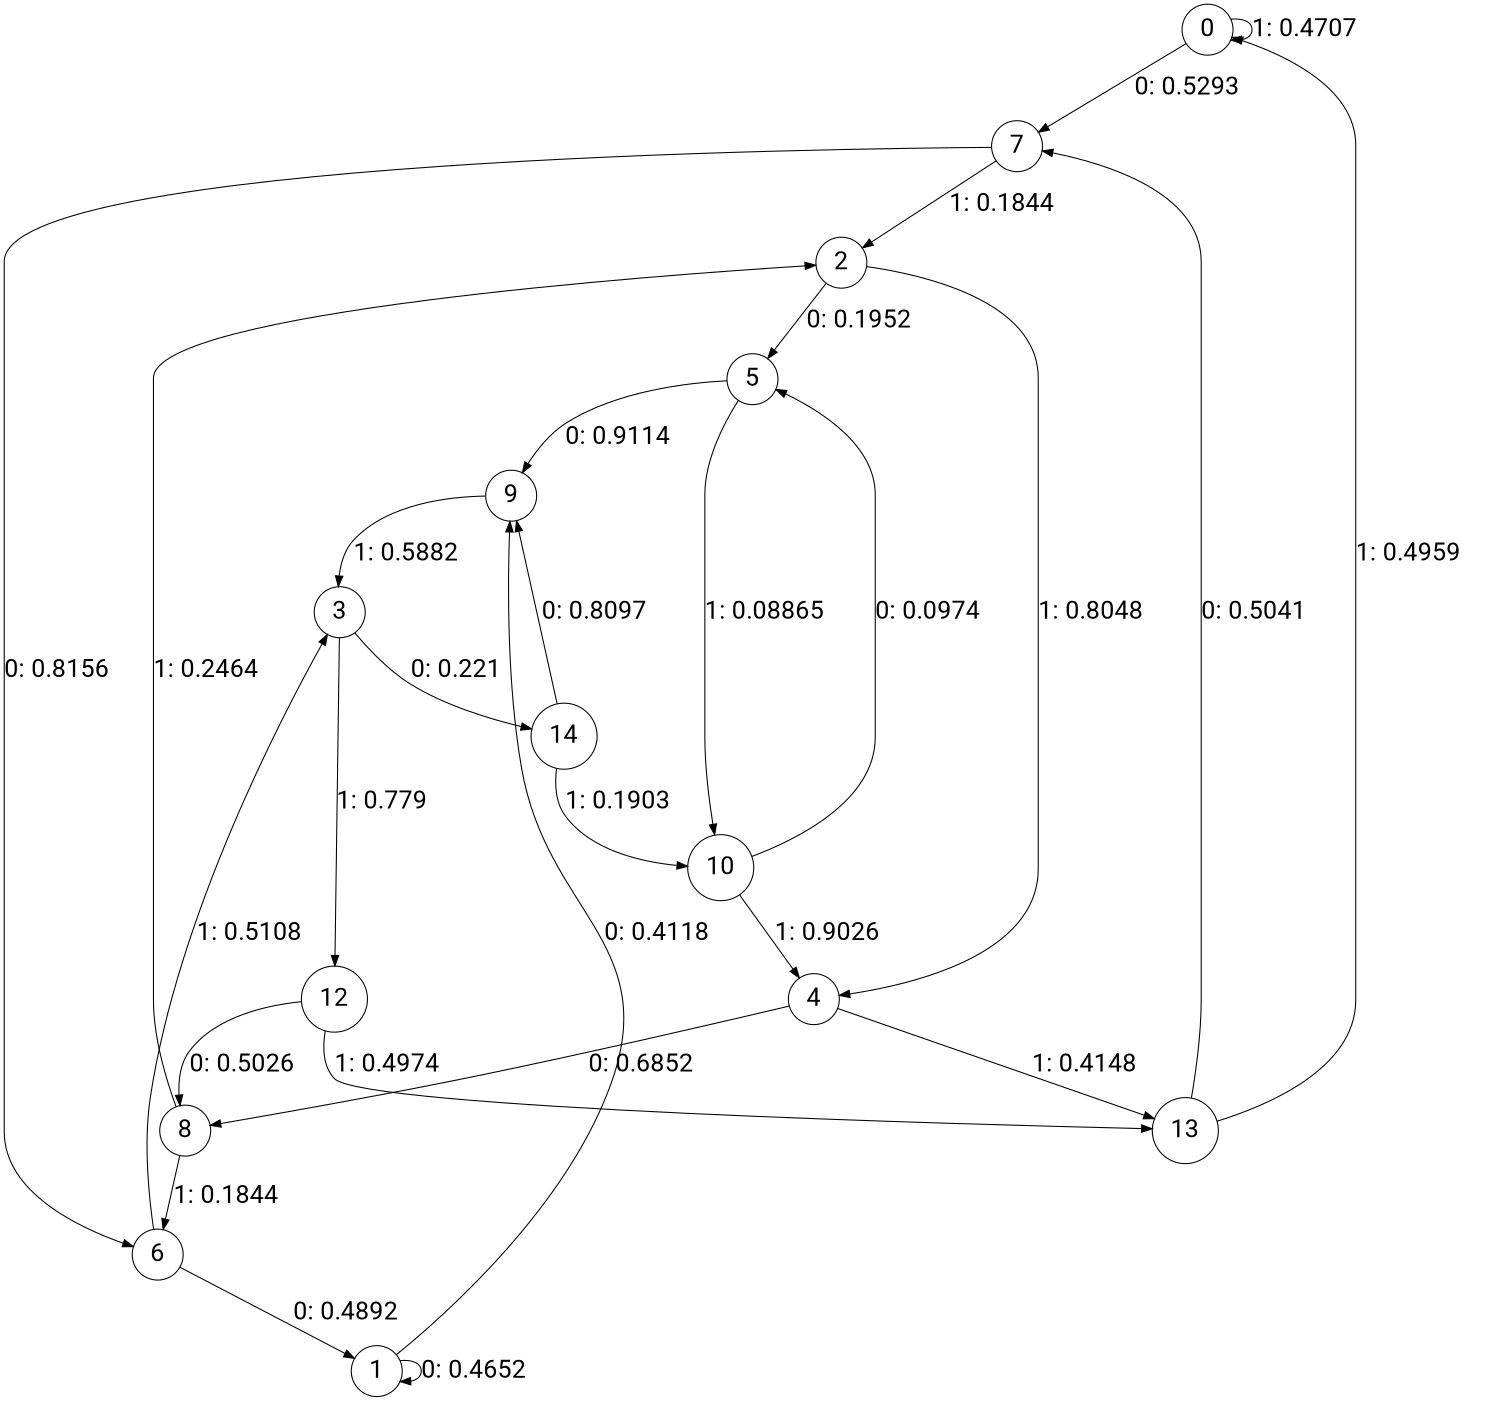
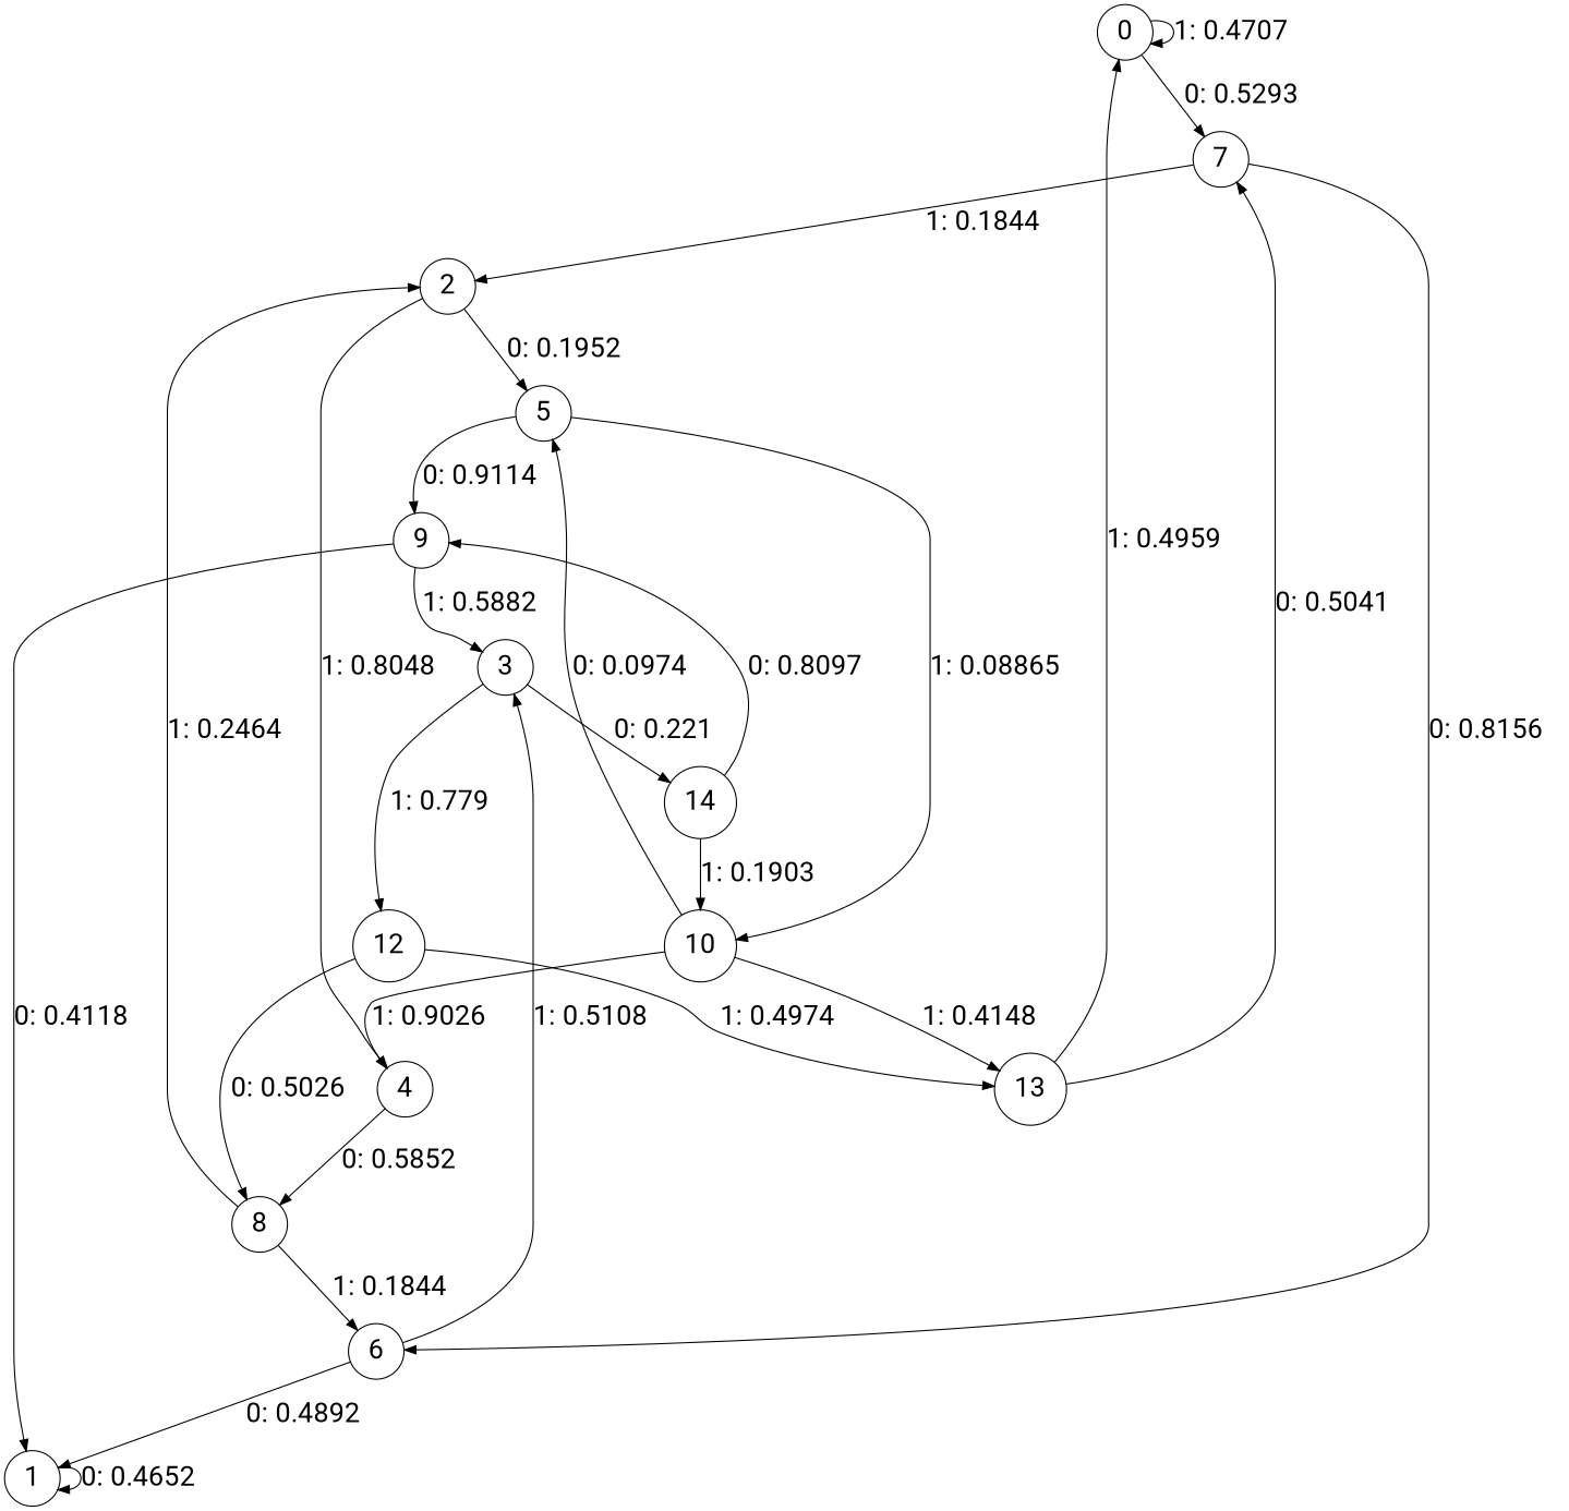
  digraph {
    fontname=Roboto
    node [fontname=Roboto fontsize=24 shape=circle]
    edge [fontname=Roboto fontsize=24]
    0
    7
    2
    6
    5
    4
    1
    3
    14
    9
    10
    12
    8
    13
    0 -> 0 [label="1: 0.4707   "]
    0 -> 7 [label="0: 0.5293   "]
    7 -> 2 [label="1: 0.1844   "]
    7 -> 6 [label="0: 0.8156   "]
    2 -> 5 [label="0: 0.1952   "]
    2 -> 4 [label="1: 0.8048   "]
    6 -> 1 [label="0: 0.4892   "]
    6 -> 3 [label="1: 0.5108   "]
    5 -> 9 [label="0: 0.9114   "]
    5 -> 10 [label="1: 0.08865  "]
-   4 -> 8 [label="0: 0.6852   "]
-   4 -> 13 [label="1: 0.4148   "]
+   4 -> 8 [label="0: 0.5852   "]
+   10 -> 13 [label="1: 0.4148   "]
    1 -> 1 [label="0: 0.4652   "]
    3 -> 14 [label="0: 0.221    "]
    3 -> 12 [label="1: 0.779    "]
    14 -> 9 [label="0: 0.8097   "]
    14 -> 10 [label="1: 0.1903   "]
-   1 -> 9 [label="0: 0.4118   "]
+   9 -> 1 [label="0: 0.4118   "]
    9 -> 3 [label="1: 0.5882   "]
    10 -> 5 [label="0: 0.0974   "]
    10 -> 4 [label="1: 0.9026   "]
    12 -> 8 [label="0: 0.5026   "]
    12 -> 13 [label="1: 0.4974   "]
    8 -> 2 [label="1: 0.2464   "]
    8 -> 6 [label="1: 0.1844   "]
    13 -> 0 [label="1: 0.4959   "]
    13 -> 7 [label="0: 0.5041   "]
  }
